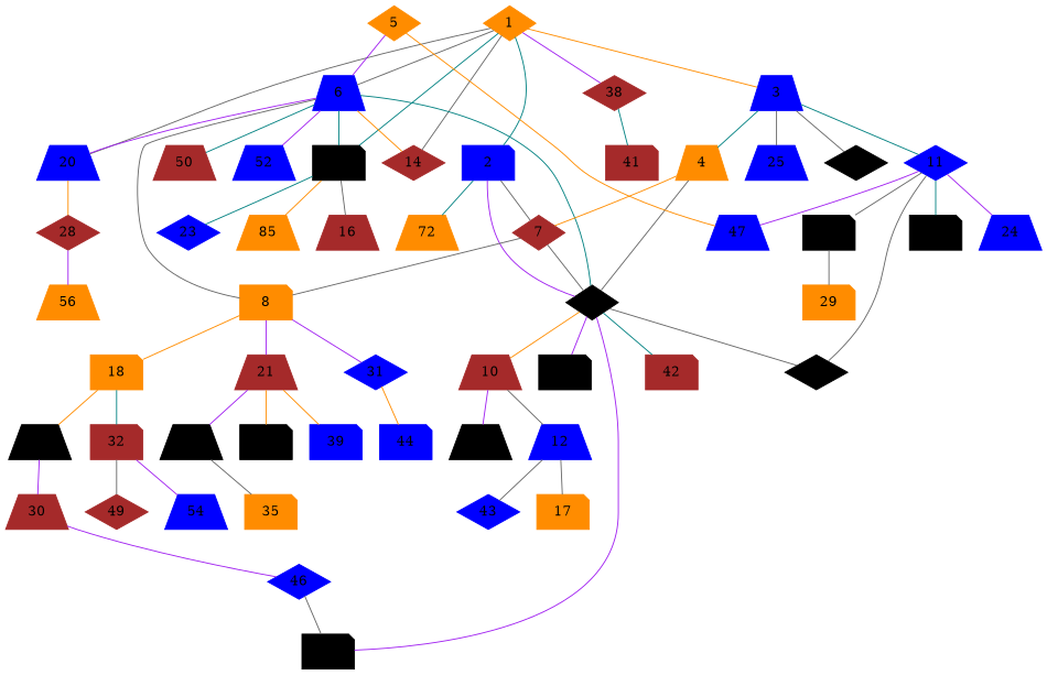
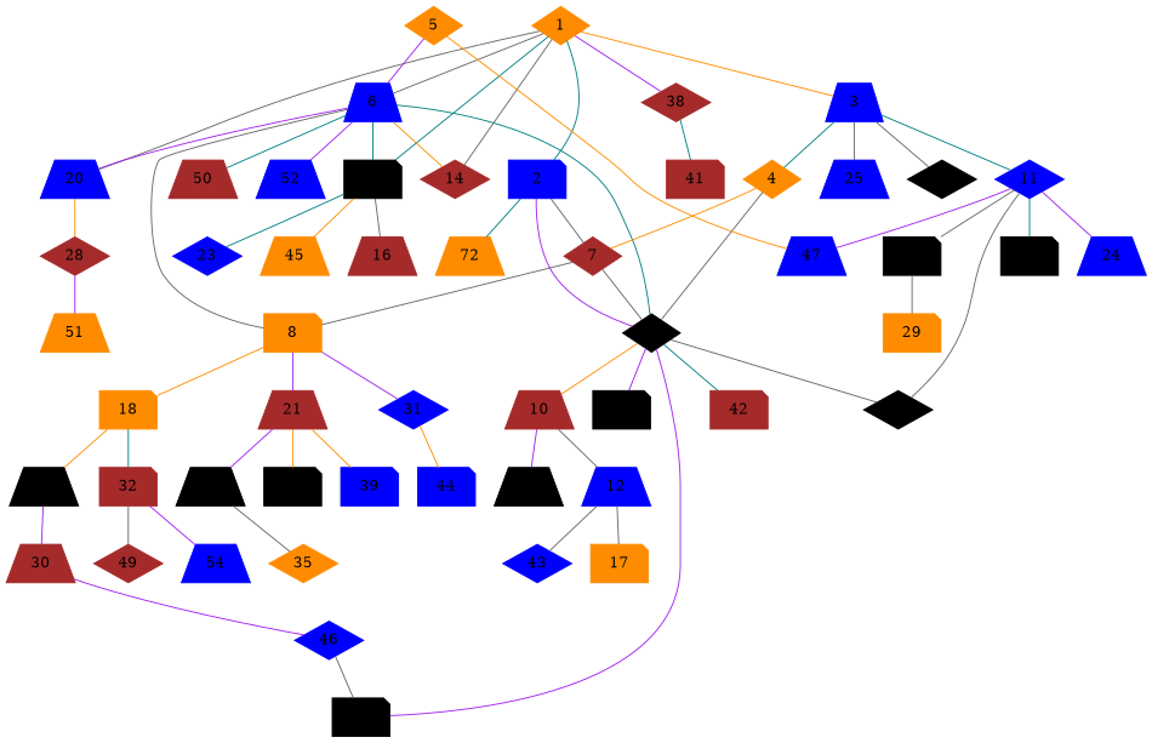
  graph {
    node [color=blue shape=trapezium style=filled]
    edge [color=gray40]
    1 [color=darkorange shape=diamond]
    2 [shape=note]
    3
    6
    14 [color=brown shape=diamond]
    15 [color=black shape=note]
    20
    38 [color=brown shape=diamond]
    7 [color=brown shape=diamond]
    9 [color=black shape=diamond]
    n11 [color=darkorange label=72]
-   4 [color=darkorange]
+   4 [color=darkorange shape=diamond]
    11 [shape=diamond]
    25
    36 [color=black shape=diamond]
    8 [color=darkorange shape=note]
    50 [color=brown]
    52
    16 [color=brown]
    23 [shape=diamond]
-   45 [color=darkorange label=85]
+   45 [color=darkorange]
    28 [color=brown shape=diamond]
    41 [color=brown shape=note]
    10 [color=brown]
    33 [color=black shape=note]
    37 [color=black shape=diamond]
    42 [color=brown shape=note]
    48 [color=black shape=note]
    47
    13 [color=black shape=note]
    24
    27 [color=black shape=note]
    5 [color=darkorange shape=diamond]
    18 [color=darkorange shape=note]
    21 [color=brown]
    31 [shape=diamond]
    19 [color=black]
    32 [color=brown shape=note]
    26 [color=black]
    34 [color=black shape=note]
    39 [shape=note]
    44 [shape=note]
    12
    40 [color=black]
    17 [color=darkorange shape=note]
    43 [shape=diamond]
    29 [color=darkorange shape=note]
    30 [color=brown]
    49 [color=brown shape=diamond]
    54
    46 [shape=diamond]
-   51 [color=darkorange label=56]
-   35 [color=darkorange shape=note]
+   51 [color=darkorange]
+   35 [color=darkorange shape=diamond]
    1 -- 2 [color=teal]
    1 -- 3 [color=darkorange]
    1 -- 6
    1 -- 14
    1 -- 15 [color=teal]
    1 -- 20
    1 -- 38 [color=purple]
    2 -- 7
    2 -- 9 [color=purple]
    2 -- n11 [color=teal]
    3 -- 4 [color=teal]
    3 -- 11 [color=teal]
    3 -- 25
    3 -- 36
    6 -- 14 [color=darkorange]
    6 -- 15 [color=teal]
    6 -- 20 [color=purple]
    6 -- 9 [color=teal]
    6 -- 8
    6 -- 50 [color=teal]
    6 -- 52 [color=purple]
    15 -- 16
    15 -- 23 [color=teal]
    15 -- 45 [color=darkorange]
    20 -- 28 [color=darkorange]
    38 -- 41 [color=teal]
    7 -- 9
    7 -- 8
    9 -- 10 [color=darkorange]
    9 -- 33 [color=purple]
    9 -- 37
    9 -- 42 [color=teal]
    9 -- 48 [color=purple]
    4 -- 7 [color=darkorange]
    4 -- 9
    11 -- 37
    11 -- 47 [color=purple]
    11 -- 13 [color=teal]
    11 -- 24 [color=purple]
    11 -- 27
    8 -- 18 [color=darkorange]
    8 -- 21 [color=purple]
    8 -- 31 [color=purple]
    28 -- 51 [color=purple]
    10 -- 12
    10 -- 40 [color=purple]
    27 -- 29
    5 -- 6 [color=purple]
    5 -- 47 [color=darkorange]
    18 -- 19 [color=darkorange]
    18 -- 32 [color=teal]
    21 -- 26 [color=purple]
    21 -- 34 [color=darkorange]
    21 -- 39 [color=darkorange]
    31 -- 44 [color=darkorange]
    19 -- 30 [color=purple]
    32 -- 49
    32 -- 54 [color=purple]
    26 -- 35
    12 -- 17
    12 -- 43
    30 -- 46 [color=purple]
    46 -- 48
  }
